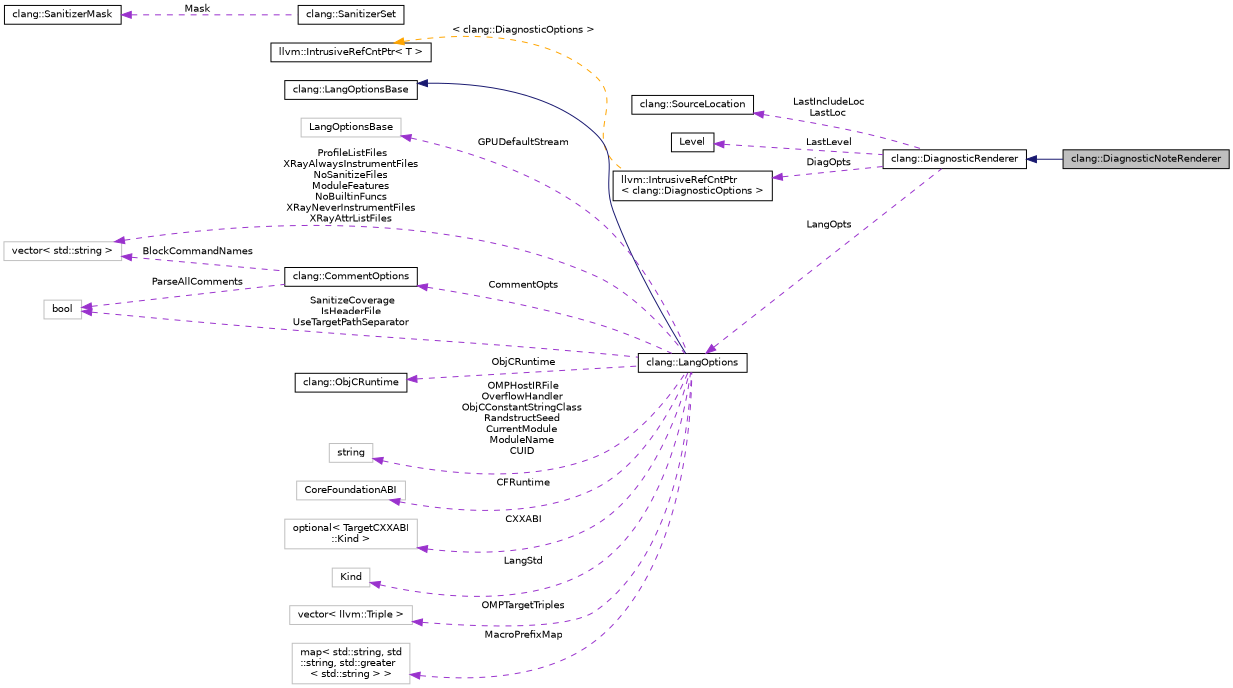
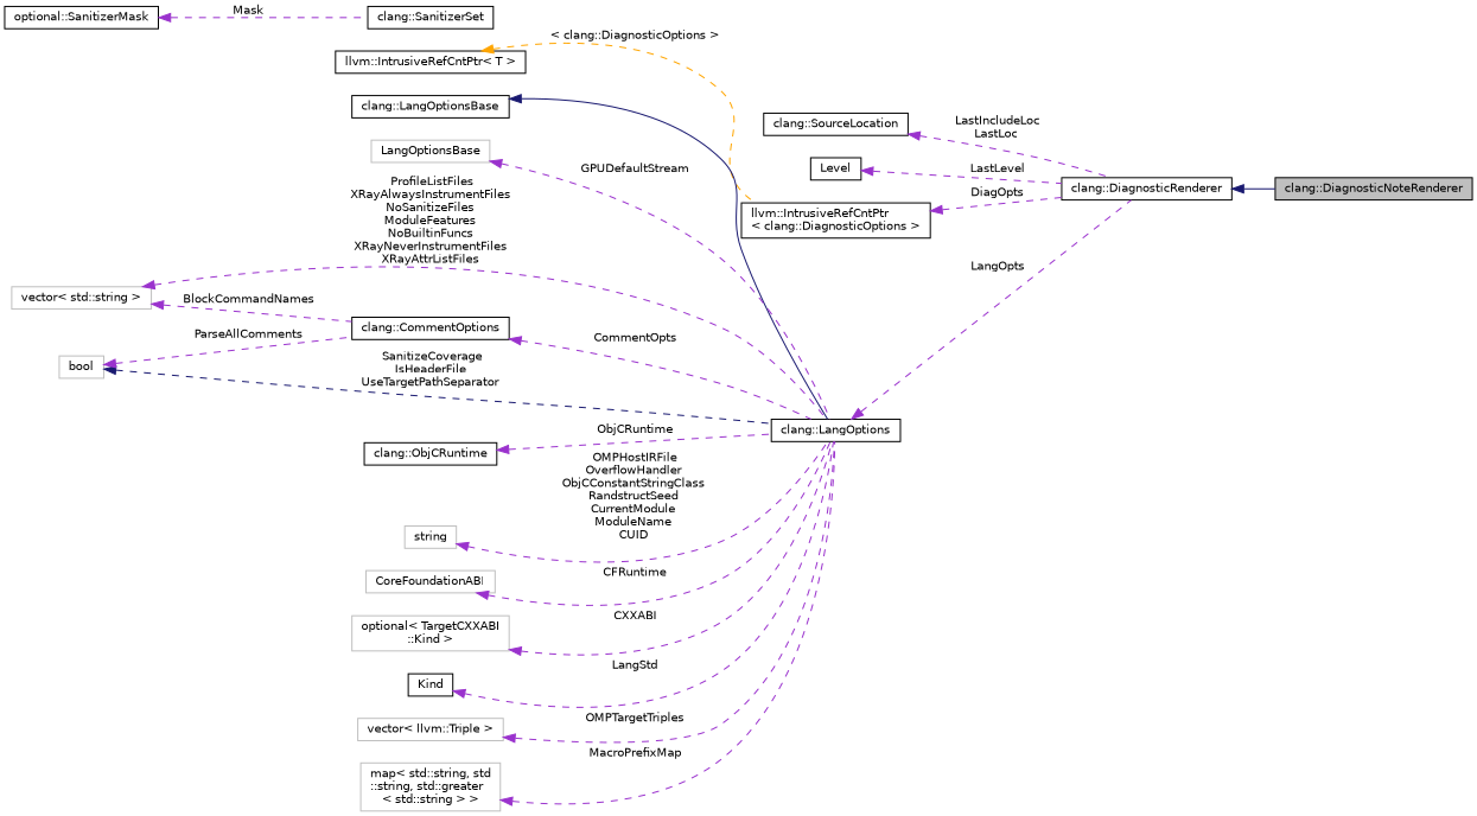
  digraph {
    rankdir=LR
    node [color=black fontname=Helvetica fontsize=10 shape=record]
    edge [color=darkorchid3 dir=back fontname=Helvetica fontsize=10 labelfontname=Helvetica labelfontsize=10 style=dashed]
    n1 [fillcolor=grey75 fontcolor=black height=0.2 label="clang::DiagnosticNoteRenderer" style=filled width=0.4]
    n2 [height=0.2 label="clang::DiagnosticRenderer" width=0.4]
    n3 [height=0.2 label="clang::SourceLocation" width=0.4]
    n4 [height=0.2 label=Level width=0.4]
    n5 [height=0.2 label="llvm::IntrusiveRefCntPtr\l\< clang::DiagnosticOptions \>" width=0.4]
    n6 [height=0.2 label="llvm::IntrusiveRefCntPtr\< T \>" width=0.4]
    n7 [height=0.2 label="clang::LangOptions" width=0.4]
    n8 [height=0.2 label="clang::LangOptionsBase" width=0.4]
    n9 [color=grey75 height=0.2 label=LangOptionsBase width=0.4]
    n10 [color=grey75 height=0.2 label="vector\< std::string \>" width=0.4]
    n11 [height=0.2 label="clang::CommentOptions" width=0.4]
    n12 [color=grey75 height=0.2 label=bool width=0.4]
    n13 [height=0.2 label="clang::ObjCRuntime" width=0.4]
    n14 [color=grey75 height=0.2 label=string width=0.4]
    n15 [color=grey75 height=0.2 label=CoreFoundationABI width=0.4]
    n16 [height=0.2 label="clang::SanitizerSet" width=0.4]
-   n17 [height=0.2 label="clang::SanitizerMask" width=0.4]
+   n17 [height=0.2 label="optional::SanitizerMask" width=0.4]
    n18 [color=grey75 height=0.2 label="optional\< TargetCXXABI\l::Kind \>" width=0.4]
-   n19 [color=grey75 height=0.2 label=Kind width=0.4]
+   n19 [height=0.2 label=Kind width=0.4]
    n20 [color=grey75 height=0.2 label="vector\< llvm::Triple \>" width=0.4]
    n21 [color=grey75 height=0.2 label="map\< std::string, std\l::string, std::greater\l\< std::string \> \>" width=0.4]
    n2 -> n1 [color=midnightblue style=solid]
    n3 -> n2 [label=" LastIncludeLoc\nLastLoc"]
    n4 -> n2 [label=" LastLevel"]
    n5 -> n2 [label=" DiagOpts"]
    n6 -> n5 [color=orange label=" \< clang::DiagnosticOptions \>"]
    n7 -> n2 [label=" LangOpts"]
    n8 -> n7 [color=midnightblue style=solid]
    n9 -> n7 [label=" GPUDefaultStream"]
    n10 -> n7 [label=" ProfileListFiles\nXRayAlwaysInstrumentFiles\nNoSanitizeFiles\nModuleFeatures\nNoBuiltinFuncs\nXRayNeverInstrumentFiles\nXRayAttrListFiles"]
    n10 -> n11 [label=" BlockCommandNames"]
    n11 -> n7 [label=" CommentOpts"]
-   n12 -> n7 [label=" SanitizeCoverage\nIsHeaderFile\nUseTargetPathSeparator"]
+   n12 -> n7 [color=midnightblue label=" SanitizeCoverage\nIsHeaderFile\nUseTargetPathSeparator"]
    n12 -> n11 [label=" ParseAllComments"]
    n13 -> n7 [label=" ObjCRuntime"]
    n14 -> n7 [label=" OMPHostIRFile\nOverflowHandler\nObjCConstantStringClass\nRandstructSeed\nCurrentModule\nModuleName\nCUID"]
    n15 -> n7 [label=" CFRuntime"]
    n17 -> n16 [label=" Mask"]
    n18 -> n7 [label=" CXXABI"]
    n19 -> n7 [label=" LangStd"]
    n20 -> n7 [label=" OMPTargetTriples"]
    n21 -> n7 [label=" MacroPrefixMap"]
  }
